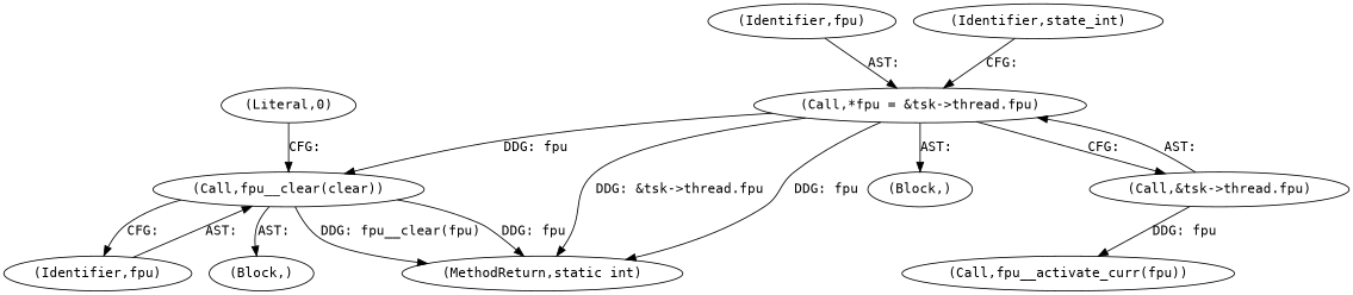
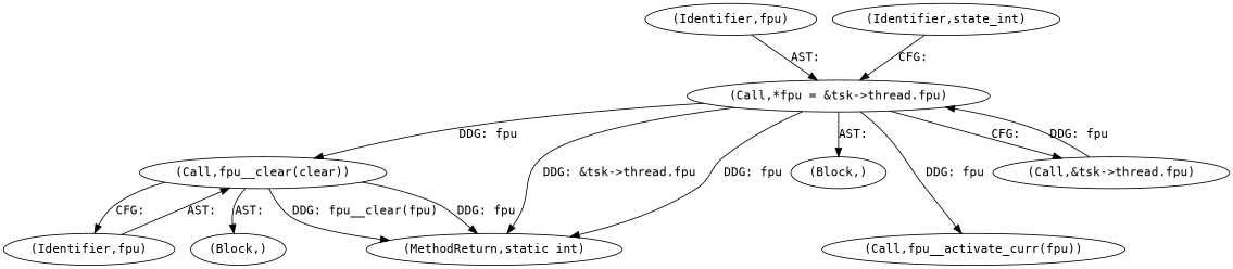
  digraph {
    fontname="DejaVu Sans Mono"
    node [fontname="DejaVu Sans Mono"]
    edge [fontname="DejaVu Sans Mono"]
    n1 [label="(Call,fpu__clear(clear))"]
    n2 [label="(Identifier,fpu)"]
    n3 [label="(Block,)"]
    n4 [label="(MethodReturn,static int)"]
    n5 [label="(Call,*fpu = &tsk->thread.fpu)"]
    n6 [label="(Block,)"]
    n7 [label="(Call,fpu__activate_curr(fpu))"]
    n8 [label="(Call,&tsk->thread.fpu)"]
    n9 [label="(Identifier,fpu)"]
    n10 [label="(Identifier,state_int)"]
-   n11 [label="(Literal,0)"]
    n1 -> n2 [label="CFG: "]
    n1 -> n3 [label="AST: "]
    n1 -> n4 [label="DDG: fpu__clear(fpu)"]
    n1 -> n4 [label="DDG: fpu"]
    n2 -> n1 [label="AST: "]
    n5 -> n1 [label="DDG: fpu"]
    n5 -> n4 [label="DDG: &tsk->thread.fpu"]
    n5 -> n4 [label="DDG: fpu"]
    n5 -> n6 [label="AST: "]
-   n8 -> n7 [label="DDG: fpu"]
+   n5 -> n7 [label="DDG: fpu"]
    n5 -> n8 [label="CFG: "]
-   n8 -> n5 [label="AST: "]
+   n8 -> n5 [label="DDG: fpu"]
    n9 -> n5 [label="AST: "]
    n10 -> n5 [label="CFG: "]
-   n11 -> n1 [label="CFG: "]
  }
